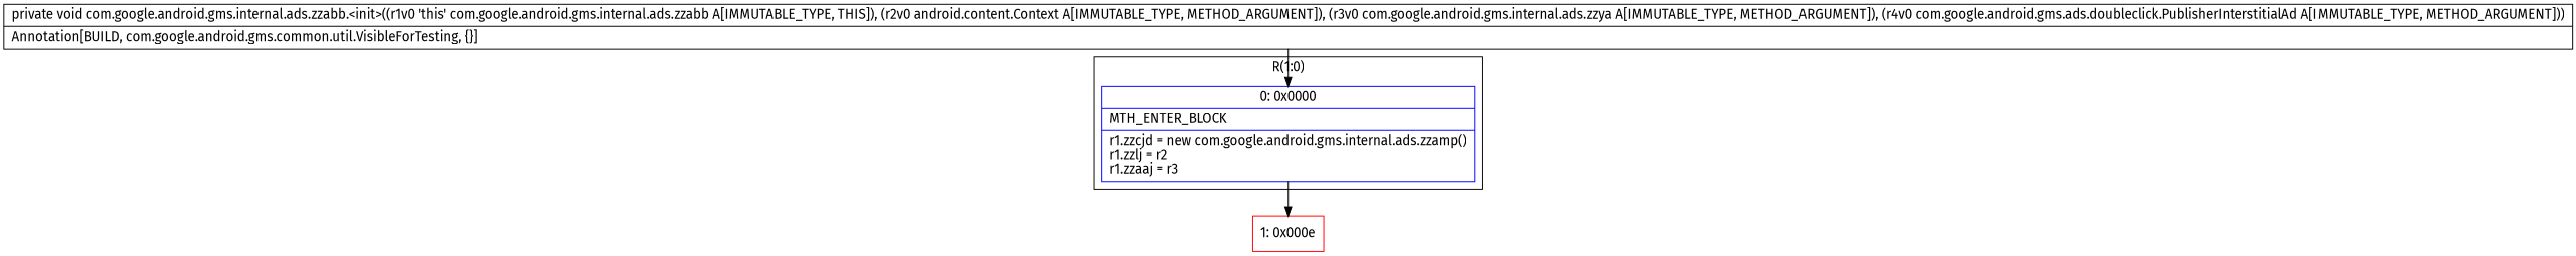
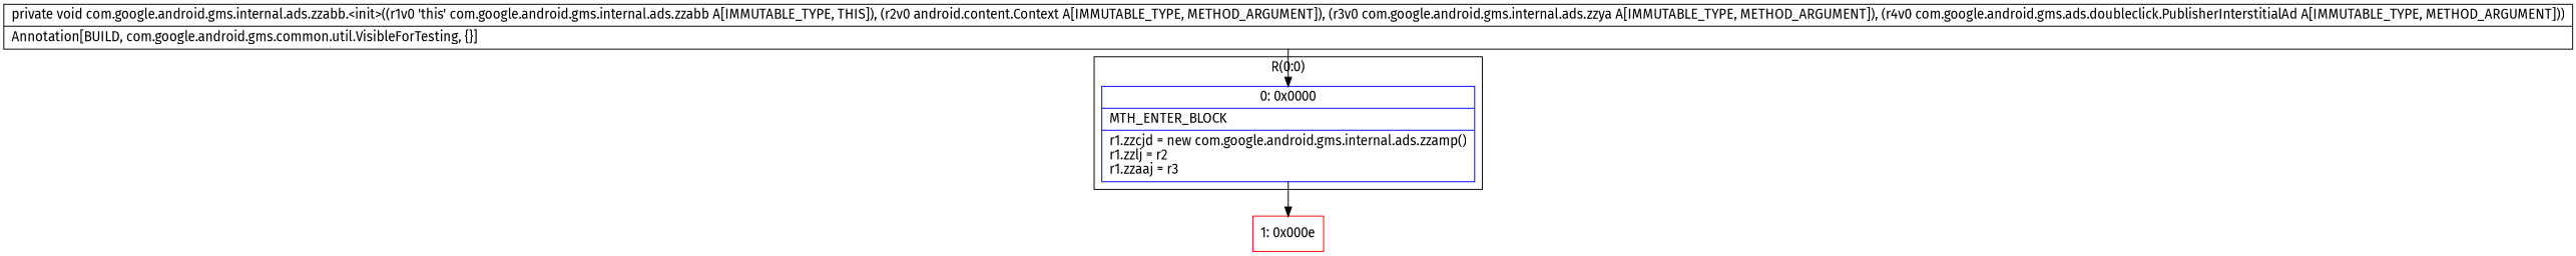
  digraph {
    fontname="Fira Sans"
    node [shape=record fontname="Fira Sans"]
    edge [fontname="Fira Sans"]
    n1 [color=blue label="{0\:\ 0x0000|MTH_ENTER_BLOCK\l|r1.zzcjd = new com.google.android.gms.internal.ads.zzamp()\lr1.zzlj = r2\lr1.zzaaj = r3\l}"]
    n2 [color=red label="{1\:\ 0x000e}"]
    n3 [label="{private void com.google.android.gms.internal.ads.zzabb.\<init\>((r1v0 'this' com.google.android.gms.internal.ads.zzabb A[IMMUTABLE_TYPE, THIS]), (r2v0 android.content.Context A[IMMUTABLE_TYPE, METHOD_ARGUMENT]), (r3v0 com.google.android.gms.internal.ads.zzya A[IMMUTABLE_TYPE, METHOD_ARGUMENT]), (r4v0 com.google.android.gms.ads.doubleclick.PublisherInterstitialAd A[IMMUTABLE_TYPE, METHOD_ARGUMENT]))  | Annotation[BUILD, com.google.android.gms.common.util.VisibleForTesting, \{\}]\l}"]
    subgraph cluster_1 {
-     label="R(1:0)"
+     label="R(0:0)"
      n1
    }
    n1 -> n2
    n3 -> n1
  }
